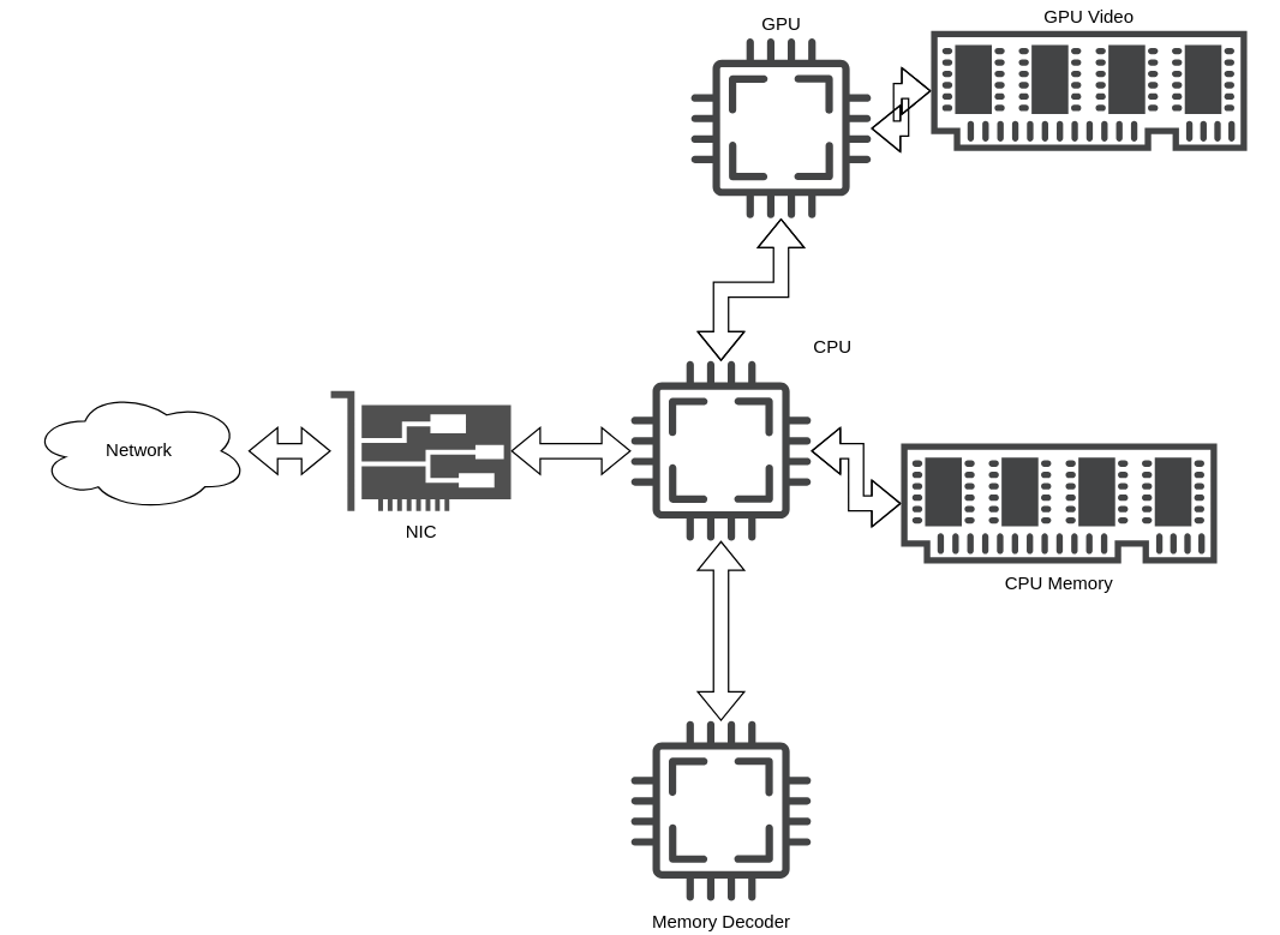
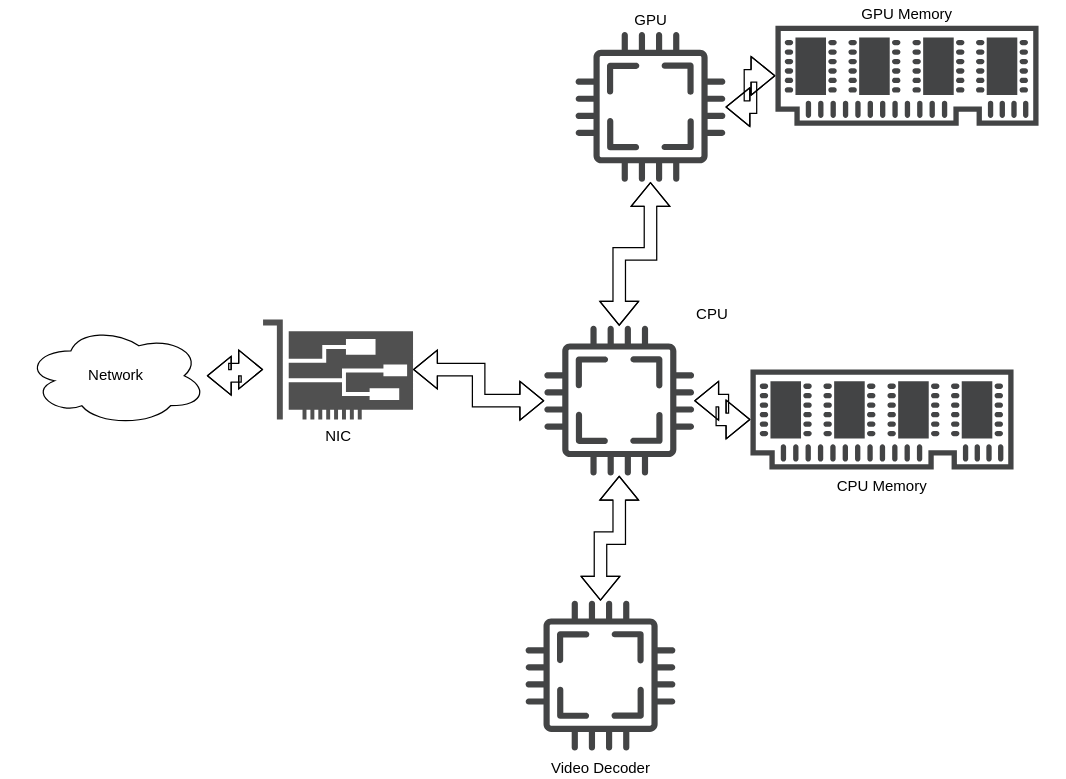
  <mxCell id="0" />
  <mxCell id="1" parent="0" />
  <mxCell id="2" style="edgeStyle=orthogonalEdgeStyle;rounded=0;orthogonalLoop=1;jettySize=auto;html=1;startArrow=classic;startFill=1;shape=flexArrow;" parent="1" source="6" target="7" edge="1"><mxGeometry relative="1" as="geometry" /></mxCell>
  <mxCell id="3" style="edgeStyle=orthogonalEdgeStyle;shape=flexArrow;rounded=0;orthogonalLoop=1;jettySize=auto;html=1;startArrow=classic;startFill=1;" parent="1" source="6" target="9" edge="1"><mxGeometry relative="1" as="geometry" /></mxCell>
  <mxCell id="4" style="edgeStyle=orthogonalEdgeStyle;shape=flexArrow;rounded=0;orthogonalLoop=1;jettySize=auto;html=1;startArrow=classic;startFill=1;" parent="1" source="6" target="11" edge="1"><mxGeometry relative="1" as="geometry" /></mxCell>
  <mxCell id="5" style="edgeStyle=orthogonalEdgeStyle;rounded=0;orthogonalLoop=1;jettySize=auto;html=1;startArrow=classic;startFill=1;shape=flexArrow;" edge="1" parent="1" source="6" target="14"><mxGeometry relative="1" as="geometry" /></mxCell>
- <mxCell id="6" value="CPU" style="pointerEvents=1;shadow=0;dashed=0;html=1;strokeColor=none;fillColor=#434445;aspect=fixed;labelPosition=right;verticalLabelPosition=top;verticalAlign=bottom;align=left;outlineConnect=0;shape=mxgraph.vvd.cpu;" parent="1" vertex="1"><mxGeometry x="420" y="240" width="120" height="120" as="geometry" /></mxCell>
+ <mxCell id="6" value="CPU" style="pointerEvents=1;shadow=0;dashed=0;html=1;strokeColor=none;fillColor=#434445;aspect=fixed;labelPosition=right;verticalLabelPosition=top;verticalAlign=bottom;align=left;outlineConnect=0;shape=mxgraph.vvd.cpu;" parent="1" vertex="1"><mxGeometry x="435" y="260" width="120" height="120" as="geometry" /></mxCell>
  <mxCell id="7" value="CPU Memory" style="pointerEvents=1;shadow=0;dashed=0;html=1;strokeColor=none;fillColor=#434445;aspect=fixed;labelPosition=center;verticalLabelPosition=bottom;verticalAlign=top;align=center;outlineConnect=0;shape=mxgraph.vvd.memory;" parent="1" vertex="1"><mxGeometry x="600" y="295" width="210.53" height="80" as="geometry" /></mxCell>
  <mxCell id="8" style="edgeStyle=orthogonalEdgeStyle;shape=flexArrow;rounded=0;orthogonalLoop=1;jettySize=auto;html=1;startArrow=classic;startFill=1;" parent="1" source="9" target="12" edge="1"><mxGeometry relative="1" as="geometry"><mxPoint x="620" y="60" as="targetPoint" /></mxGeometry></mxCell>
  <mxCell id="9" value="GPU" style="pointerEvents=1;shadow=0;dashed=0;html=1;strokeColor=none;fillColor=#434445;aspect=fixed;labelPosition=center;verticalLabelPosition=top;verticalAlign=bottom;align=center;outlineConnect=0;shape=mxgraph.vvd.cpu;" parent="1" vertex="1"><mxGeometry x="460" y="25" width="120" height="120" as="geometry" /></mxCell>
  <mxCell id="10" style="edgeStyle=orthogonalEdgeStyle;shape=flexArrow;rounded=0;orthogonalLoop=1;jettySize=auto;html=1;startArrow=classic;startFill=1;" parent="1" source="11" target="13" edge="1"><mxGeometry relative="1" as="geometry" /></mxCell>
- <mxCell id="11" value="NIC" style="pointerEvents=1;shadow=0;dashed=0;html=1;strokeColor=none;fillColor=#505050;labelPosition=center;verticalLabelPosition=bottom;verticalAlign=top;outlineConnect=0;align=center;shape=mxgraph.office.devices.nic;" parent="1" vertex="1"><mxGeometry x="220" y="260" width="120" height="80" as="geometry" /></mxCell>
- <mxCell id="12" value="GPU Video" style="pointerEvents=1;shadow=0;dashed=0;html=1;strokeColor=none;fillColor=#434445;aspect=fixed;labelPosition=center;verticalLabelPosition=top;verticalAlign=bottom;align=center;outlineConnect=0;shape=mxgraph.vvd.memory;" parent="1" vertex="1"><mxGeometry x="620" y="20" width="210.53" height="80" as="geometry" /></mxCell>
+ <mxCell id="11" value="NIC" style="pointerEvents=1;shadow=0;dashed=0;html=1;strokeColor=none;fillColor=#505050;labelPosition=center;verticalLabelPosition=bottom;verticalAlign=top;outlineConnect=0;align=center;shape=mxgraph.office.devices.nic;" parent="1" vertex="1"><mxGeometry x="210" y="255" width="120" height="80" as="geometry" /></mxCell>
+ <mxCell id="12" value="GPU Memory" style="pointerEvents=1;shadow=0;dashed=0;html=1;strokeColor=none;fillColor=#434445;aspect=fixed;labelPosition=center;verticalLabelPosition=top;verticalAlign=bottom;align=center;outlineConnect=0;shape=mxgraph.vvd.memory;" parent="1" vertex="1"><mxGeometry x="620" y="20" width="210.53" height="80" as="geometry" /></mxCell>
  <mxCell id="13" value="Network" style="ellipse;shape=cloud;whiteSpace=wrap;html=1;" parent="1" vertex="1"><mxGeometry x="20" y="260" width="145" height="80" as="geometry" /></mxCell>
- <mxCell id="14" value="Memory Decoder" style="pointerEvents=1;shadow=0;dashed=0;html=1;strokeColor=none;fillColor=#434445;aspect=fixed;labelPosition=center;verticalLabelPosition=bottom;verticalAlign=top;align=center;outlineConnect=0;shape=mxgraph.vvd.cpu;" vertex="1" parent="1"><mxGeometry x="420" y="480" width="120" height="120" as="geometry" /></mxCell>
+ <mxCell id="14" value="Video Decoder" style="pointerEvents=1;shadow=0;dashed=0;html=1;strokeColor=none;fillColor=#434445;aspect=fixed;labelPosition=center;verticalLabelPosition=bottom;verticalAlign=top;align=center;outlineConnect=0;shape=mxgraph.vvd.cpu;" vertex="1" parent="1"><mxGeometry x="420" y="480" width="120" height="120" as="geometry" /></mxCell>
